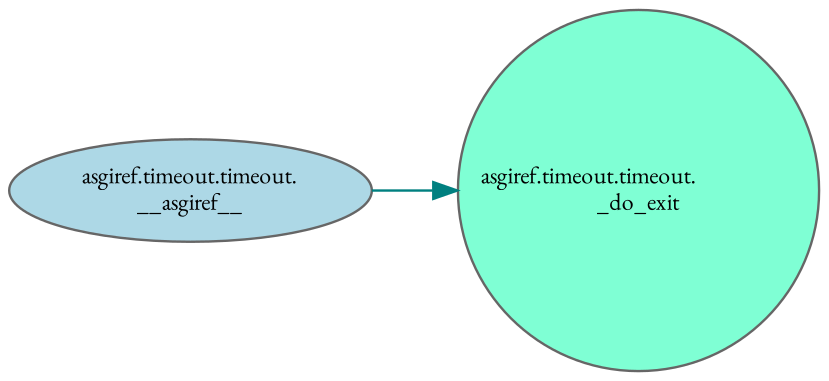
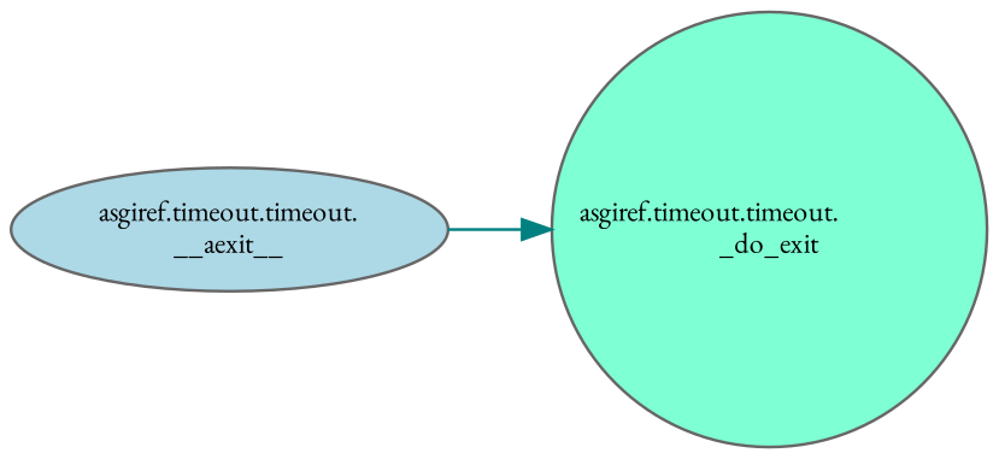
  digraph {
    rankdir=LR
    fontname="EB Garamond"
    node [fontname="EB Garamond" fontsize=10 style=filled]
-   n1 [color=gray40 fillcolor=lightblue fontcolor=black height=0.2 label="asgiref.timeout.timeout.\l__asgiref__" shape=ellipse width=0.4]
+   n1 [color=gray40 fillcolor=lightblue fontcolor=black height=0.2 label="asgiref.timeout.timeout.\l__aexit__" shape=ellipse width=0.4]
    n2 [color=grey40 fillcolor=aquamarine height=0.2 label="asgiref.timeout.timeout.\l_do_exit" shape=circle width=0.4]
    n1 -> n2 [color=teal fontname="EB Garamond" fontsize=10 labelfontname=Helvetica labelfontsize=10 style=solid arrowhead=normal]
  }
